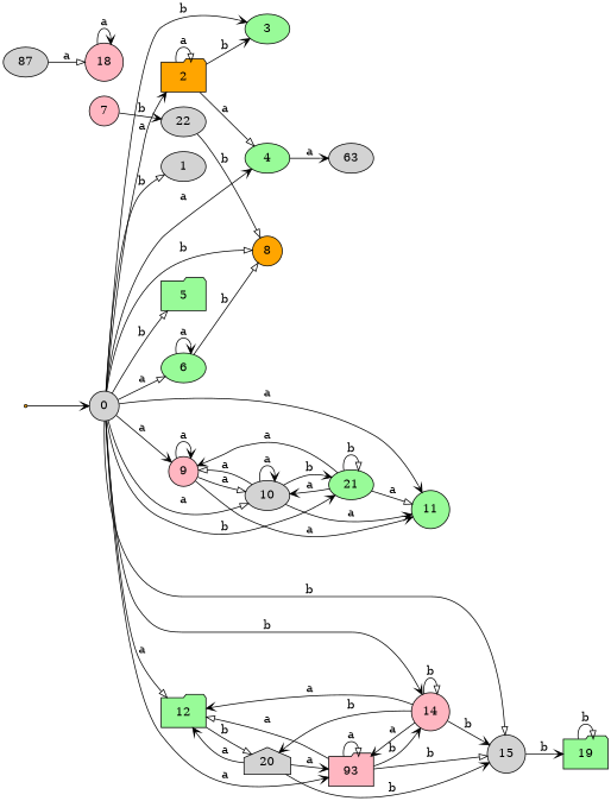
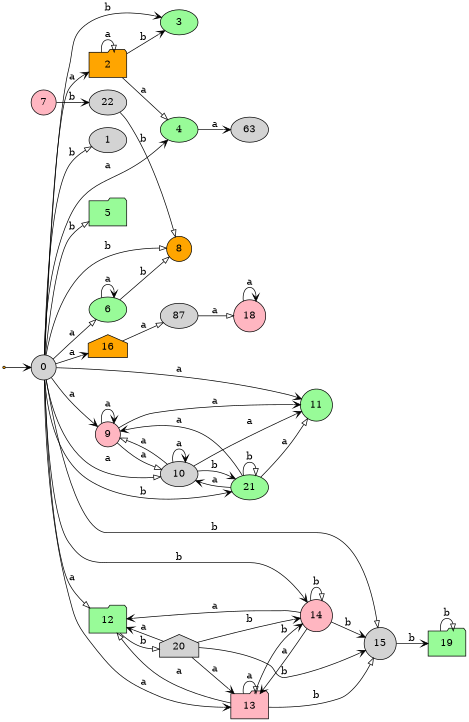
  digraph {
    rankdir=LR
    node [fillcolor=lightgrey shape=ellipse style=filled]
    edge [arrowhead=vee]
    dummy0 [fillcolor=orange shape=point]
    0 [shape=circle]
    1
    2 [fillcolor=orange shape=folder]
    3 [fillcolor=palegreen]
    4 [fillcolor=palegreen]
    5 [fillcolor=palegreen shape=folder]
    6 [fillcolor=palegreen]
    8 [fillcolor=orange shape=circle]
    9 [fillcolor=lightpink shape=circle]
    10
    11 [fillcolor=palegreen shape=circle]
    12 [fillcolor=palegreen shape=folder]
-   13 [fillcolor=lightpink shape=folder label=93]
+   13 [fillcolor=lightpink shape=folder]
    14 [fillcolor=lightpink shape=circle]
    15 [shape=circle]
+   16 [fillcolor=orange shape=house]
    21 [fillcolor=palegreen]
    n19 [label=63]
    7 [fillcolor=lightpink shape=circle]
    22
    20 [shape=house]
    19 [fillcolor=palegreen shape=folder]
    n24 [label=87]
    18 [fillcolor=lightpink shape=circle]
    dummy0 -> 0
    0 -> 1 [arrowhead=onormal label=b]
    0 -> 2 [label=a]
    0 -> 3 [label=b]
    0 -> 4 [label=a]
    0 -> 5 [arrowhead=onormal label=b]
    0 -> 6 [arrowhead=onormal label=a]
    0 -> 8 [arrowhead=onormal label=b]
    0 -> 9 [label=a]
    0 -> 10 [arrowhead=onormal label=a]
    0 -> 11 [label=a]
    0 -> 12 [arrowhead=onormal label=a]
    0 -> 13 [label=a]
    0 -> 14 [label=b]
    0 -> 15 [arrowhead=onormal label=b]
+   0 -> 16 [label=a]
    0 -> 21 [label=b]
    2 -> 2 [arrowhead=onormal label=a]
    2 -> 3 [label=b]
    2 -> 4 [arrowhead=onormal label=a]
    4 -> n19 [label=a]
    6 -> 6 [label=a]
    6 -> 8 [arrowhead=onormal label=b]
    9 -> 9 [label=a]
    9 -> 10 [arrowhead=onormal label=a]
    9 -> 11 [label=a]
    10 -> 9 [arrowhead=onormal label=a]
    10 -> 10 [label=a]
    10 -> 11 [label=a]
    10 -> 21 [label=b]
    12 -> 20 [arrowhead=onormal label=b]
    13 -> 12 [arrowhead=onormal label=a]
    13 -> 13 [arrowhead=onormal label=a]
    13 -> 14 [label=b]
    13 -> 15 [arrowhead=onormal label=b]
    14 -> 12 [label=a]
    14 -> 13 [label=a]
    14 -> 14 [arrowhead=onormal label=b]
    14 -> 15 [label=b]
    15 -> 19 [label=b]
+   16 -> n24 [arrowhead=onormal label=a]
    21 -> 9 [label=a]
    21 -> 10 [label=a]
    21 -> 11 [arrowhead=onormal label=a]
    21 -> 21 [arrowhead=onormal label=b]
    7 -> 22 [label=b]
    22 -> 8 [arrowhead=onormal label=b]
    20 -> 12 [label=a]
    20 -> 13 [label=a]
-   14 -> 20 [label=b]
+   20 -> 14 [label=b]
    20 -> 15 [label=b]
    19 -> 19 [arrowhead=onormal label=b]
    n24 -> 18 [arrowhead=onormal label=a]
    18 -> 18 [label=a]
  }
